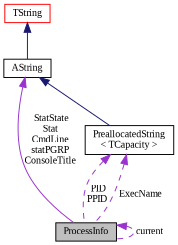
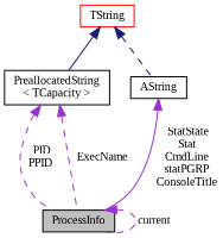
  digraph {
    fontname="Liberation Serif"
    node [color=black fillcolor=white fontname="Liberation Serif" fontsize=10 shape=record style=filled]
    edge [color=darkorchid3 dir=back fontname="Liberation Serif" fontsize=10 labelfontname=Helvetica labelfontsize=10 style=dashed]
    n1 [fillcolor=grey75 fontcolor=black height=0.2 label=ProcessInfo width=0.4]
    n2 [height=0.2 label="PreallocatedString\l\< TCapacity \>" width=0.4]
    n3 [height=0.2 label=AString width=0.4]
    n4 [color=red height=0.2 label=TString width=0.4]
    n1 -> n1 [label=" current"]
    n2 -> n1 [label=" PID\nPPID"]
    n2 -> n1 [label=" ExecName"]
    n3 -> n1 [label=" StatState\nStat\nCmdLine\nstatPGRP\nConsoleTitle" style=solid]
-   n3 -> n2 [color=midnightblue style=solid]
-   n4 -> n3 [color=midnightblue style=solid]
+   n4 -> n2 [color=midnightblue style=solid]
+   n4 -> n3 [color=midnightblue]
  }
